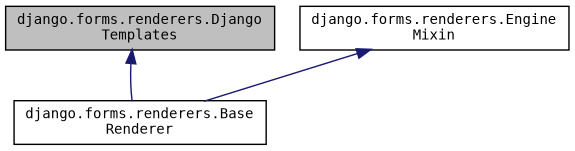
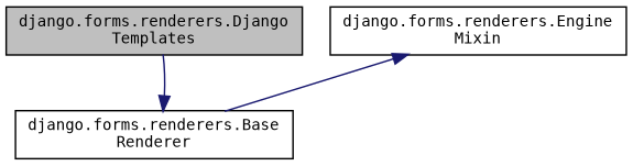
  digraph {
    fontname="DejaVu Sans Mono"
    node [color=black fillcolor=white fontname="DejaVu Sans Mono" fontsize=10 shape=record style=filled]
    edge [color=midnightblue dir=back fontname="DejaVu Sans Mono" fontsize=10 labelfontname=Helvetica labelfontsize=10 style=solid]
    n1 [fillcolor=grey75 fontcolor=black height=0.2 label="django.forms.renderers.Django\lTemplates" width=0.4]
    n2 [height=0.2 label="django.forms.renderers.Engine\lMixin" width=0.4]
    n3 [height=0.2 label="django.forms.renderers.Base\lRenderer" width=0.4]
    n2 -> n3
-   n1 -> n3
+   n3 -> n1
  }
